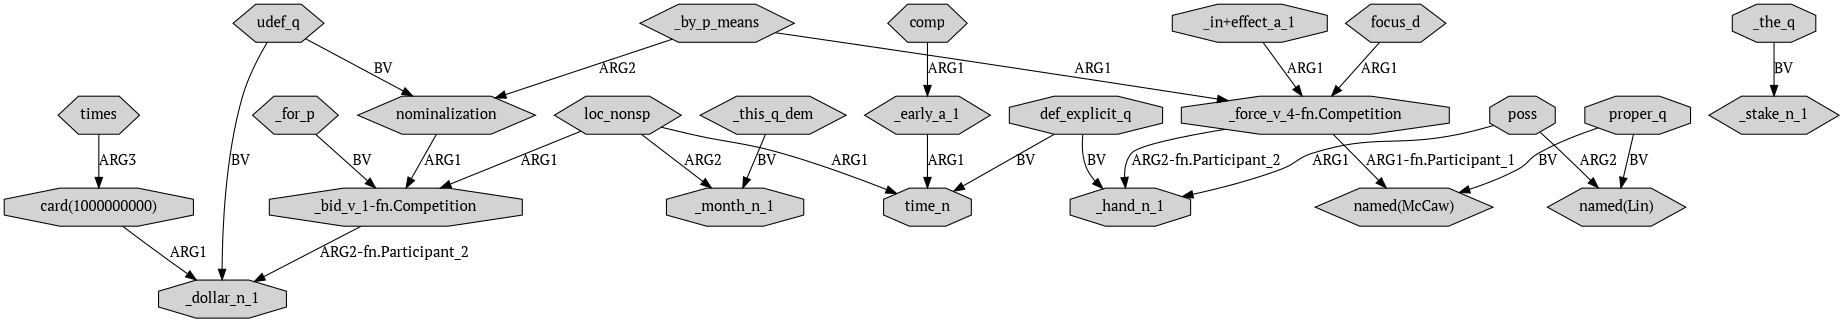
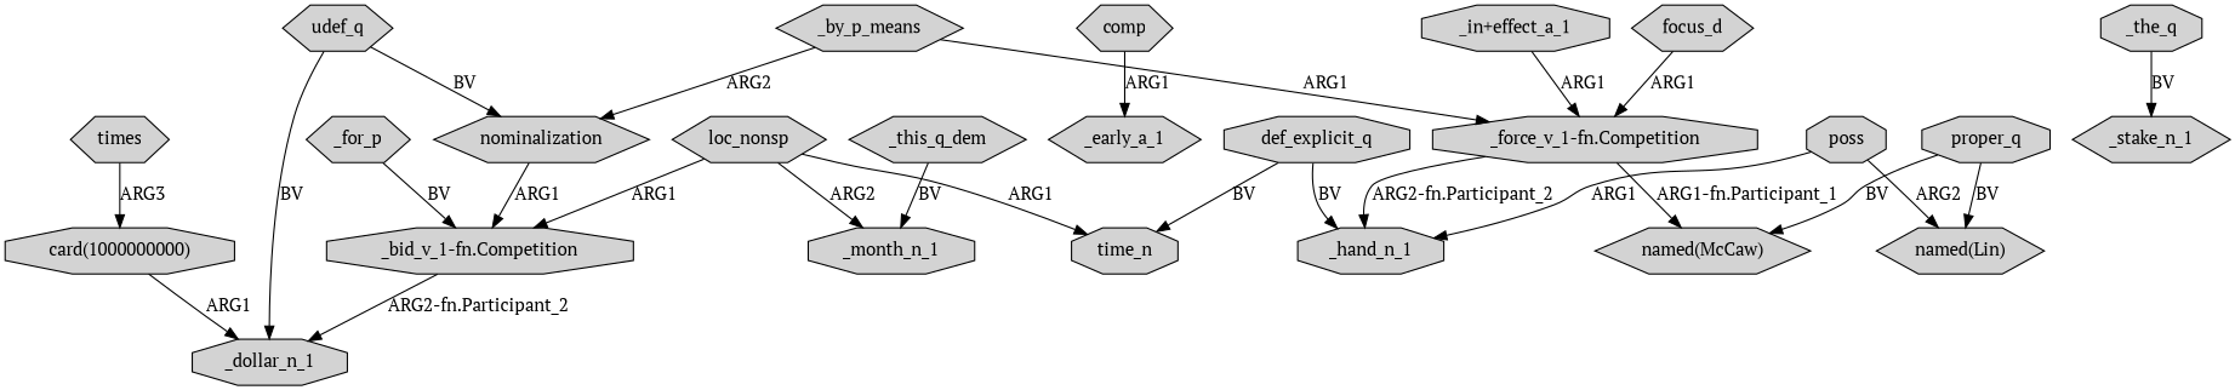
  digraph {
    fontname="PT Serif"
    node [fontname="PT Serif" shape=hexagon style=filled]
    edge [fontname="PT Serif"]
    time_n [shape=octagon]
    _early_a_1
-   "_force_v_1-fn.Competition" [shape=octagon label="_force_v_4-fn.Competition"]
+   "_force_v_1-fn.Competition" [shape=octagon]
    _hand_n_1 [shape=octagon]
    "named(McCaw)"
    "card(1000000000)" [shape=octagon]
    _dollar_n_1 [shape=octagon]
    "_bid_v_1-fn.Competition" [shape=octagon]
    _by_p_means
    nominalization
    _the_q [shape=octagon]
    _stake_n_1
    "_in+effect_a_1" [shape=octagon]
    proper_q [shape=octagon]
    "named(Lin)"
    udef_q
    comp
    _for_p
    times
    focus_d
    loc_nonsp
    _month_n_1 [shape=octagon]
    poss [shape=octagon]
    def_explicit_q [shape=octagon]
    _this_q_dem
-   _early_a_1 -> time_n [label=ARG1]
    "_force_v_1-fn.Competition" -> _hand_n_1 [label="ARG2-fn.Participant_2"]
    "_force_v_1-fn.Competition" -> "named(McCaw)" [label="ARG1-fn.Participant_1"]
    "card(1000000000)" -> _dollar_n_1 [label=ARG1]
    "_bid_v_1-fn.Competition" -> _dollar_n_1 [label="ARG2-fn.Participant_2"]
    _by_p_means -> "_force_v_1-fn.Competition" [label=ARG1]
    _by_p_means -> nominalization [label=ARG2]
    nominalization -> "_bid_v_1-fn.Competition" [label=ARG1]
    _the_q -> _stake_n_1 [label=BV]
    "_in+effect_a_1" -> "_force_v_1-fn.Competition" [label=ARG1]
    proper_q -> "named(McCaw)" [label=BV]
    proper_q -> "named(Lin)" [label=BV]
    udef_q -> _dollar_n_1 [label=BV]
    udef_q -> nominalization [label=BV]
    comp -> _early_a_1 [label=ARG1]
    _for_p -> "_bid_v_1-fn.Competition" [label=BV]
    times -> "card(1000000000)" [label=ARG3]
    focus_d -> "_force_v_1-fn.Competition" [label=ARG1]
    loc_nonsp -> time_n [label=ARG1]
    loc_nonsp -> "_bid_v_1-fn.Competition" [label=ARG1]
    loc_nonsp -> _month_n_1 [label=ARG2]
    poss -> _hand_n_1 [label=ARG1]
    poss -> "named(Lin)" [label=ARG2]
    def_explicit_q -> time_n [label=BV]
    def_explicit_q -> _hand_n_1 [label=BV]
    _this_q_dem -> _month_n_1 [label=BV]
  }
